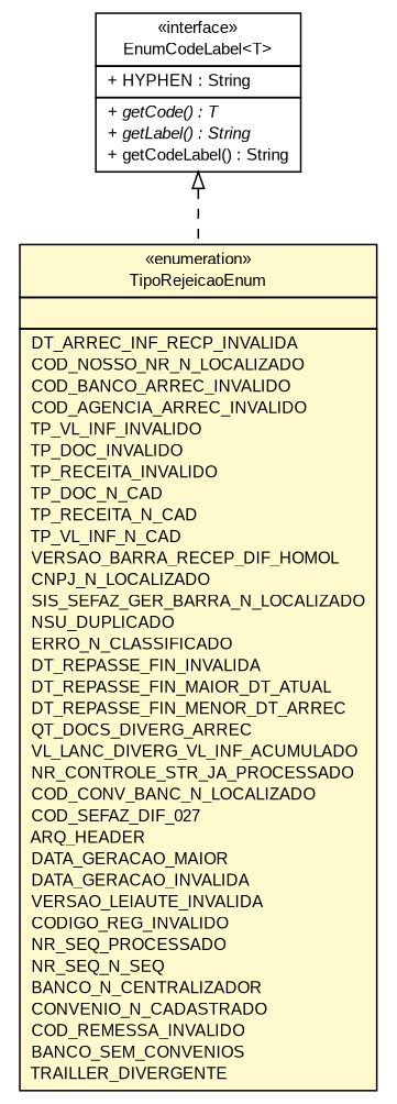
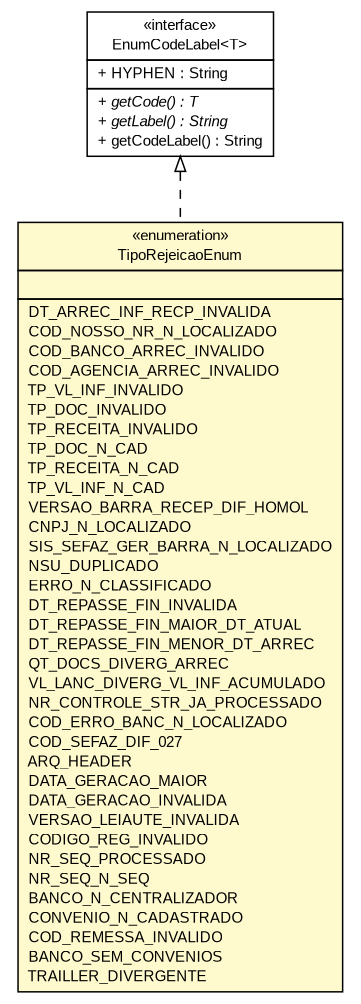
  digraph {
    nodesep=0.25
    ranksep=0.5
    node [fontcolor=black fontname=arial fontsize=10.0 shape=plaintext]
    n1 [label=<<table title="br.gov.to.sefaz.persistence.enums.EnumCodeLabel" border="0" cellborder="1" cellspacing="0" cellpadding="2" port="p" href="../../../../persistence/enums/EnumCodeLabel.html"> 		<tr><td><table border="0" cellspacing="0" cellpadding="1"> <tr><td align="center" balign="center"> &#171;interface&#187; </td></tr> <tr><td align="center" balign="center"> EnumCodeLabel&lt;T&gt; </td></tr> 		</table></td></tr> 		<tr><td><table border="0" cellspacing="0" cellpadding="1"> <tr><td align="left" balign="left"> + HYPHEN : String </td></tr> 		</table></td></tr> 		<tr><td><table border="0" cellspacing="0" cellpadding="1"> <tr><td align="left" balign="left"><font face="arial italic" point-size="10.0"> + getCode() : T </font></td></tr> <tr><td align="left" balign="left"><font face="arial italic" point-size="10.0"> + getLabel() : String </font></td></tr> <tr><td align="left" balign="left"> + getCodeLabel() : String </td></tr> 		</table></td></tr> 		</table>>]
-   n2 [label=<<table title="br.gov.to.sefaz.arr.processamento.domain.str.TipoRejeicaoEnum" border="0" cellborder="1" cellspacing="0" cellpadding="2" port="p" bgcolor="lemonChiffon" href="./TipoRejeicaoEnum.html"> 		<tr><td><table border="0" cellspacing="0" cellpadding="1"> <tr><td align="center" balign="center"> &#171;enumeration&#187; </td></tr> <tr><td align="center" balign="center"> TipoRejeicaoEnum </td></tr> 		</table></td></tr> 		<tr><td><table border="0" cellspacing="0" cellpadding="1"> <tr><td align="left" balign="left">  </td></tr> 		</table></td></tr> 		<tr><td><table border="0" cellspacing="0" cellpadding="1"> <tr><td align="left" balign="left"> DT_ARREC_INF_RECP_INVALIDA </td></tr> <tr><td align="left" balign="left"> COD_NOSSO_NR_N_LOCALIZADO </td></tr> <tr><td align="left" balign="left"> COD_BANCO_ARREC_INVALIDO </td></tr> <tr><td align="left" balign="left"> COD_AGENCIA_ARREC_INVALIDO </td></tr> <tr><td align="left" balign="left"> TP_VL_INF_INVALIDO </td></tr> <tr><td align="left" balign="left"> TP_DOC_INVALIDO </td></tr> <tr><td align="left" balign="left"> TP_RECEITA_INVALIDO </td></tr> <tr><td align="left" balign="left"> TP_DOC_N_CAD </td></tr> <tr><td align="left" balign="left"> TP_RECEITA_N_CAD </td></tr> <tr><td align="left" balign="left"> TP_VL_INF_N_CAD </td></tr> <tr><td align="left" balign="left"> VERSAO_BARRA_RECEP_DIF_HOMOL </td></tr> <tr><td align="left" balign="left"> CNPJ_N_LOCALIZADO </td></tr> <tr><td align="left" balign="left"> SIS_SEFAZ_GER_BARRA_N_LOCALIZADO </td></tr> <tr><td align="left" balign="left"> NSU_DUPLICADO </td></tr> <tr><td align="left" balign="left"> ERRO_N_CLASSIFICADO </td></tr> <tr><td align="left" balign="left"> DT_REPASSE_FIN_INVALIDA </td></tr> <tr><td align="left" balign="left"> DT_REPASSE_FIN_MAIOR_DT_ATUAL </td></tr> <tr><td align="left" balign="left"> DT_REPASSE_FIN_MENOR_DT_ARREC </td></tr> <tr><td align="left" balign="left"> QT_DOCS_DIVERG_ARREC </td></tr> <tr><td align="left" balign="left"> VL_LANC_DIVERG_VL_INF_ACUMULADO </td></tr> <tr><td align="left" balign="left"> NR_CONTROLE_STR_JA_PROCESSADO </td></tr> <tr><td align="left" balign="left"> COD_CONV_BANC_N_LOCALIZADO </td></tr> <tr><td align="left" balign="left"> COD_SEFAZ_DIF_027 </td></tr> <tr><td align="left" balign="left"> ARQ_HEADER </td></tr> <tr><td align="left" balign="left"> DATA_GERACAO_MAIOR </td></tr> <tr><td align="left" balign="left"> DATA_GERACAO_INVALIDA </td></tr> <tr><td align="left" balign="left"> VERSAO_LEIAUTE_INVALIDA </td></tr> <tr><td align="left" balign="left"> CODIGO_REG_INVALIDO </td></tr> <tr><td align="left" balign="left"> NR_SEQ_PROCESSADO </td></tr> <tr><td align="left" balign="left"> NR_SEQ_N_SEQ </td></tr> <tr><td align="left" balign="left"> BANCO_N_CENTRALIZADOR </td></tr> <tr><td align="left" balign="left"> CONVENIO_N_CADASTRADO </td></tr> <tr><td align="left" balign="left"> COD_REMESSA_INVALIDO </td></tr> <tr><td align="left" balign="left"> BANCO_SEM_CONVENIOS </td></tr> <tr><td align="left" balign="left"> TRAILLER_DIVERGENTE </td></tr> 		</table></td></tr> 		</table>>]
+   n2 [label=<<table title="br.gov.to.sefaz.arr.processamento.domain.str.TipoRejeicaoEnum" border="0" cellborder="1" cellspacing="0" cellpadding="2" port="p" bgcolor="lemonChiffon" href="./TipoRejeicaoEnum.html"> 		<tr><td><table border="0" cellspacing="0" cellpadding="1"> <tr><td align="center" balign="center"> &#171;enumeration&#187; </td></tr> <tr><td align="center" balign="center"> TipoRejeicaoEnum </td></tr> 		</table></td></tr> 		<tr><td><table border="0" cellspacing="0" cellpadding="1"> <tr><td align="left" balign="left">  </td></tr> 		</table></td></tr> 		<tr><td><table border="0" cellspacing="0" cellpadding="1"> <tr><td align="left" balign="left"> DT_ARREC_INF_RECP_INVALIDA </td></tr> <tr><td align="left" balign="left"> COD_NOSSO_NR_N_LOCALIZADO </td></tr> <tr><td align="left" balign="left"> COD_BANCO_ARREC_INVALIDO </td></tr> <tr><td align="left" balign="left"> COD_AGENCIA_ARREC_INVALIDO </td></tr> <tr><td align="left" balign="left"> TP_VL_INF_INVALIDO </td></tr> <tr><td align="left" balign="left"> TP_DOC_INVALIDO </td></tr> <tr><td align="left" balign="left"> TP_RECEITA_INVALIDO </td></tr> <tr><td align="left" balign="left"> TP_DOC_N_CAD </td></tr> <tr><td align="left" balign="left"> TP_RECEITA_N_CAD </td></tr> <tr><td align="left" balign="left"> TP_VL_INF_N_CAD </td></tr> <tr><td align="left" balign="left"> VERSAO_BARRA_RECEP_DIF_HOMOL </td></tr> <tr><td align="left" balign="left"> CNPJ_N_LOCALIZADO </td></tr> <tr><td align="left" balign="left"> SIS_SEFAZ_GER_BARRA_N_LOCALIZADO </td></tr> <tr><td align="left" balign="left"> NSU_DUPLICADO </td></tr> <tr><td align="left" balign="left"> ERRO_N_CLASSIFICADO </td></tr> <tr><td align="left" balign="left"> DT_REPASSE_FIN_INVALIDA </td></tr> <tr><td align="left" balign="left"> DT_REPASSE_FIN_MAIOR_DT_ATUAL </td></tr> <tr><td align="left" balign="left"> DT_REPASSE_FIN_MENOR_DT_ARREC </td></tr> <tr><td align="left" balign="left"> QT_DOCS_DIVERG_ARREC </td></tr> <tr><td align="left" balign="left"> VL_LANC_DIVERG_VL_INF_ACUMULADO </td></tr> <tr><td align="left" balign="left"> NR_CONTROLE_STR_JA_PROCESSADO </td></tr> <tr><td align="left" balign="left"> COD_ERRO_BANC_N_LOCALIZADO </td></tr> <tr><td align="left" balign="left"> COD_SEFAZ_DIF_027 </td></tr> <tr><td align="left" balign="left"> ARQ_HEADER </td></tr> <tr><td align="left" balign="left"> DATA_GERACAO_MAIOR </td></tr> <tr><td align="left" balign="left"> DATA_GERACAO_INVALIDA </td></tr> <tr><td align="left" balign="left"> VERSAO_LEIAUTE_INVALIDA </td></tr> <tr><td align="left" balign="left"> CODIGO_REG_INVALIDO </td></tr> <tr><td align="left" balign="left"> NR_SEQ_PROCESSADO </td></tr> <tr><td align="left" balign="left"> NR_SEQ_N_SEQ </td></tr> <tr><td align="left" balign="left"> BANCO_N_CENTRALIZADOR </td></tr> <tr><td align="left" balign="left"> CONVENIO_N_CADASTRADO </td></tr> <tr><td align="left" balign="left"> COD_REMESSA_INVALIDO </td></tr> <tr><td align="left" balign="left"> BANCO_SEM_CONVENIOS </td></tr> <tr><td align="left" balign="left"> TRAILLER_DIVERGENTE </td></tr> 		</table></td></tr> 		</table>>]
    n1 -> n2 [arrowtail=empty dir=back fontname=arial fontsize=10 headport=p labelfontname=arial labelfontsize=10 style=dashed tailport=p]
  }
